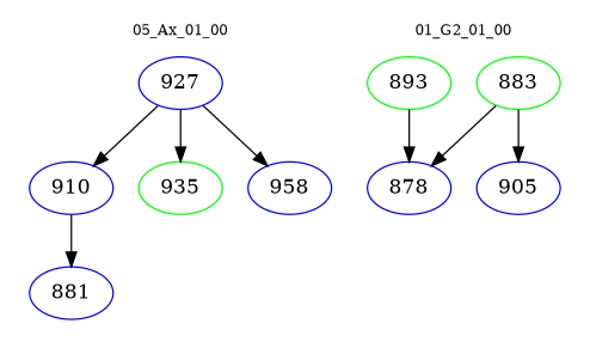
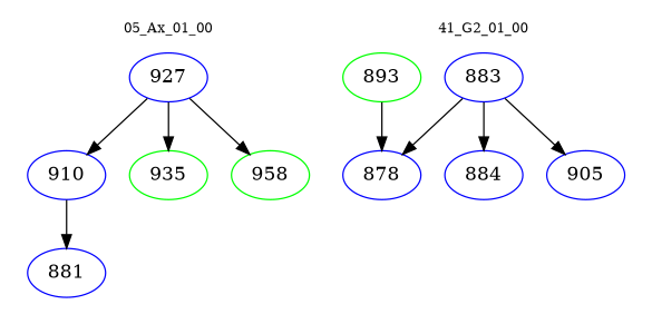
  digraph {
    node [color=blue]
    edge [color=black]
    n1 [label=927]
    n2 [label=910]
    n3 [color=green label=935]
-   n4 [label=958]
+   n4 [color=green label=958]
    n5 [label=881]
-   n6 [color=green label=883]
+   n6 [label=883]
    n7 [label=878]
+   n8 [label=884]
    n9 [label=905]
    n10 [color=green label=893]
    subgraph cluster_1 {
      color=white
      fontsize=10
      label="05_Ax_01_00"
      n1
      n2
      n3
      n4
      n5
    }
    subgraph cluster_2 {
      color=white
      fontsize=10
-     label="01_G2_01_00"
+     label="41_G2_01_00"
      n6
      n7
+     n8
      n9
      n10
    }
    n1 -> n2
    n1 -> n3
    n1 -> n4
    n2 -> n5
    n6 -> n7
+   n6 -> n8
    n6 -> n9
    n10 -> n7
  }
